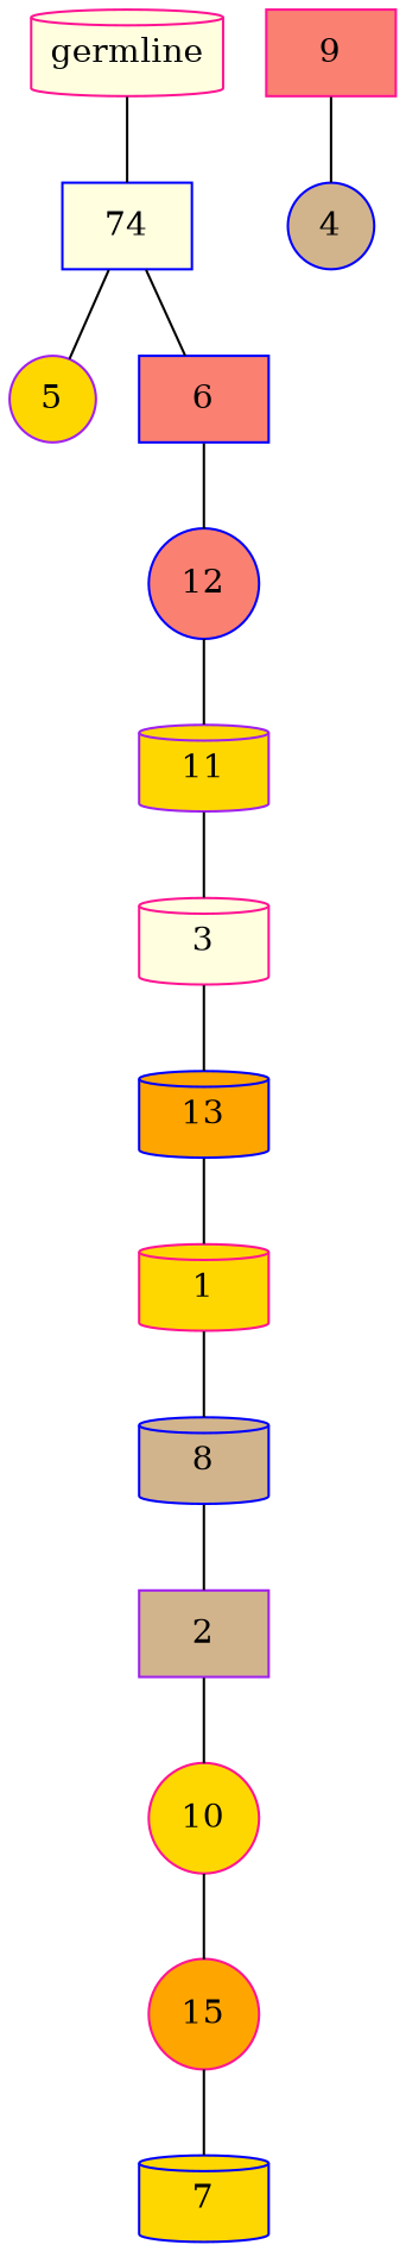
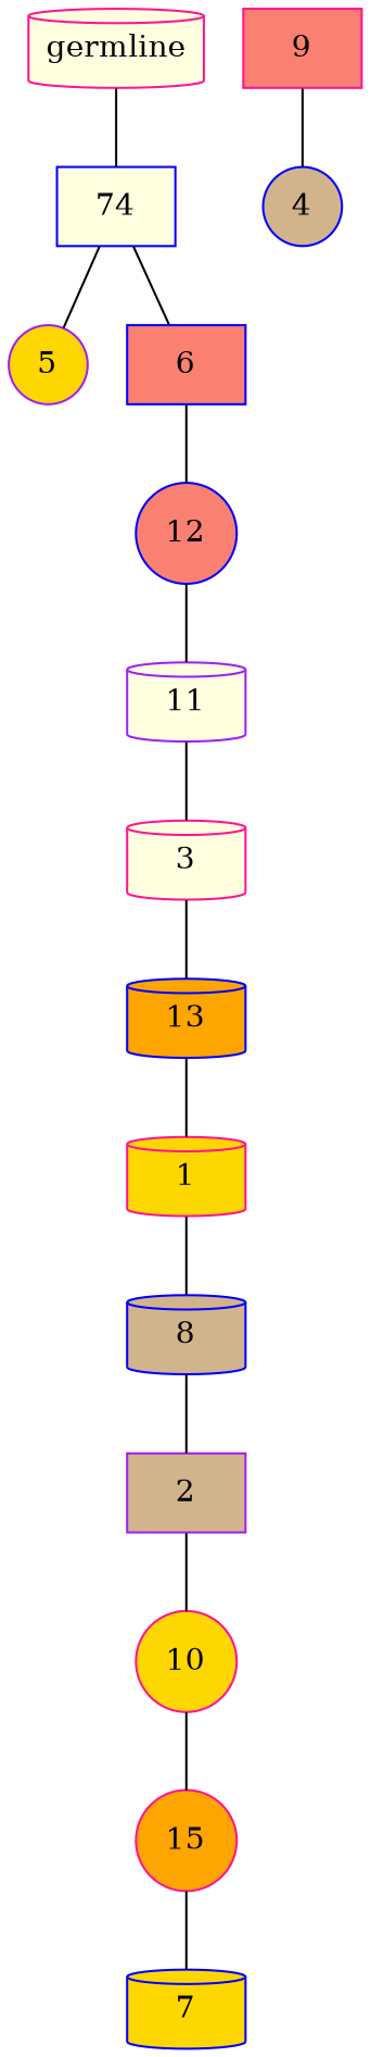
  graph {
    node [color=blue fillcolor=lightyellow shape=cylinder style=filled]
    n1 [color=deeppink label=germline]
    n2 [label=74 shape=box]
    n3 [color=purple fillcolor=gold label=5 shape=circle]
    n4 [fillcolor=salmon label=6 shape=box]
    n5 [fillcolor=salmon label=12 shape=circle]
    n6 [color=deeppink fillcolor=salmon label=9 shape=box]
    n7 [fillcolor=tan label=4 shape=circle]
-   n8 [color=purple fillcolor=gold label=11]
+   n8 [color=purple label=11]
    n9 [color=deeppink label=3]
    n10 [fillcolor=orange label=13]
    n11 [color=deeppink fillcolor=gold label=1]
    n12 [fillcolor=tan label=8]
    n13 [color=purple fillcolor=tan label=2 shape=box]
    n14 [color=deeppink fillcolor=gold label=10 shape=circle]
    n15 [color=deeppink fillcolor=orange label=15 shape=circle]
    n16 [fillcolor=gold label=7]
    n1 -- n2
    n2 -- n3
    n2 -- n4
    n4 -- n5
    n5 -- n8
    n6 -- n7
    n8 -- n9
    n9 -- n10
    n10 -- n11
    n11 -- n12
    n12 -- n13
    n13 -- n14
    n14 -- n15
    n15 -- n16
  }
